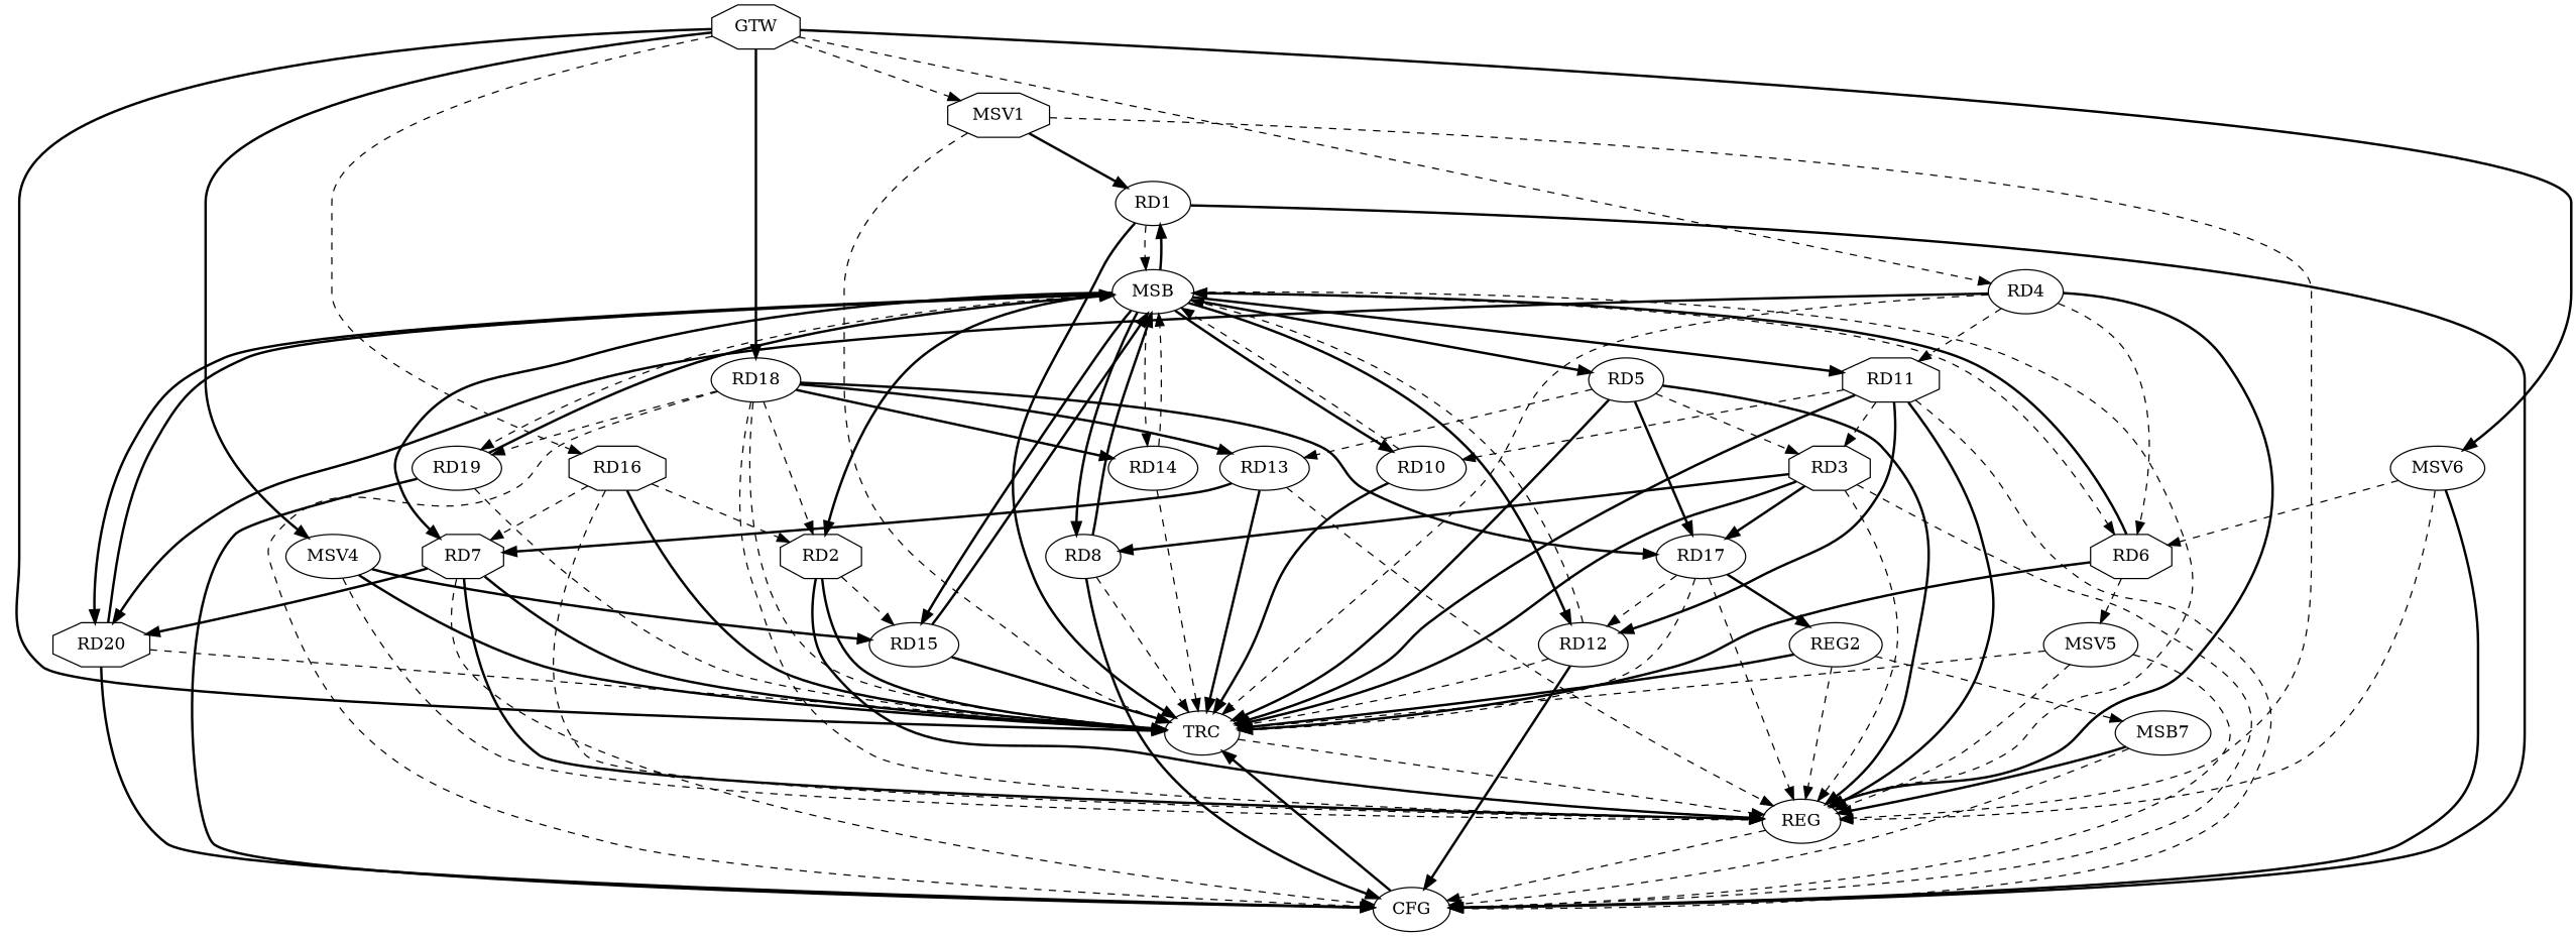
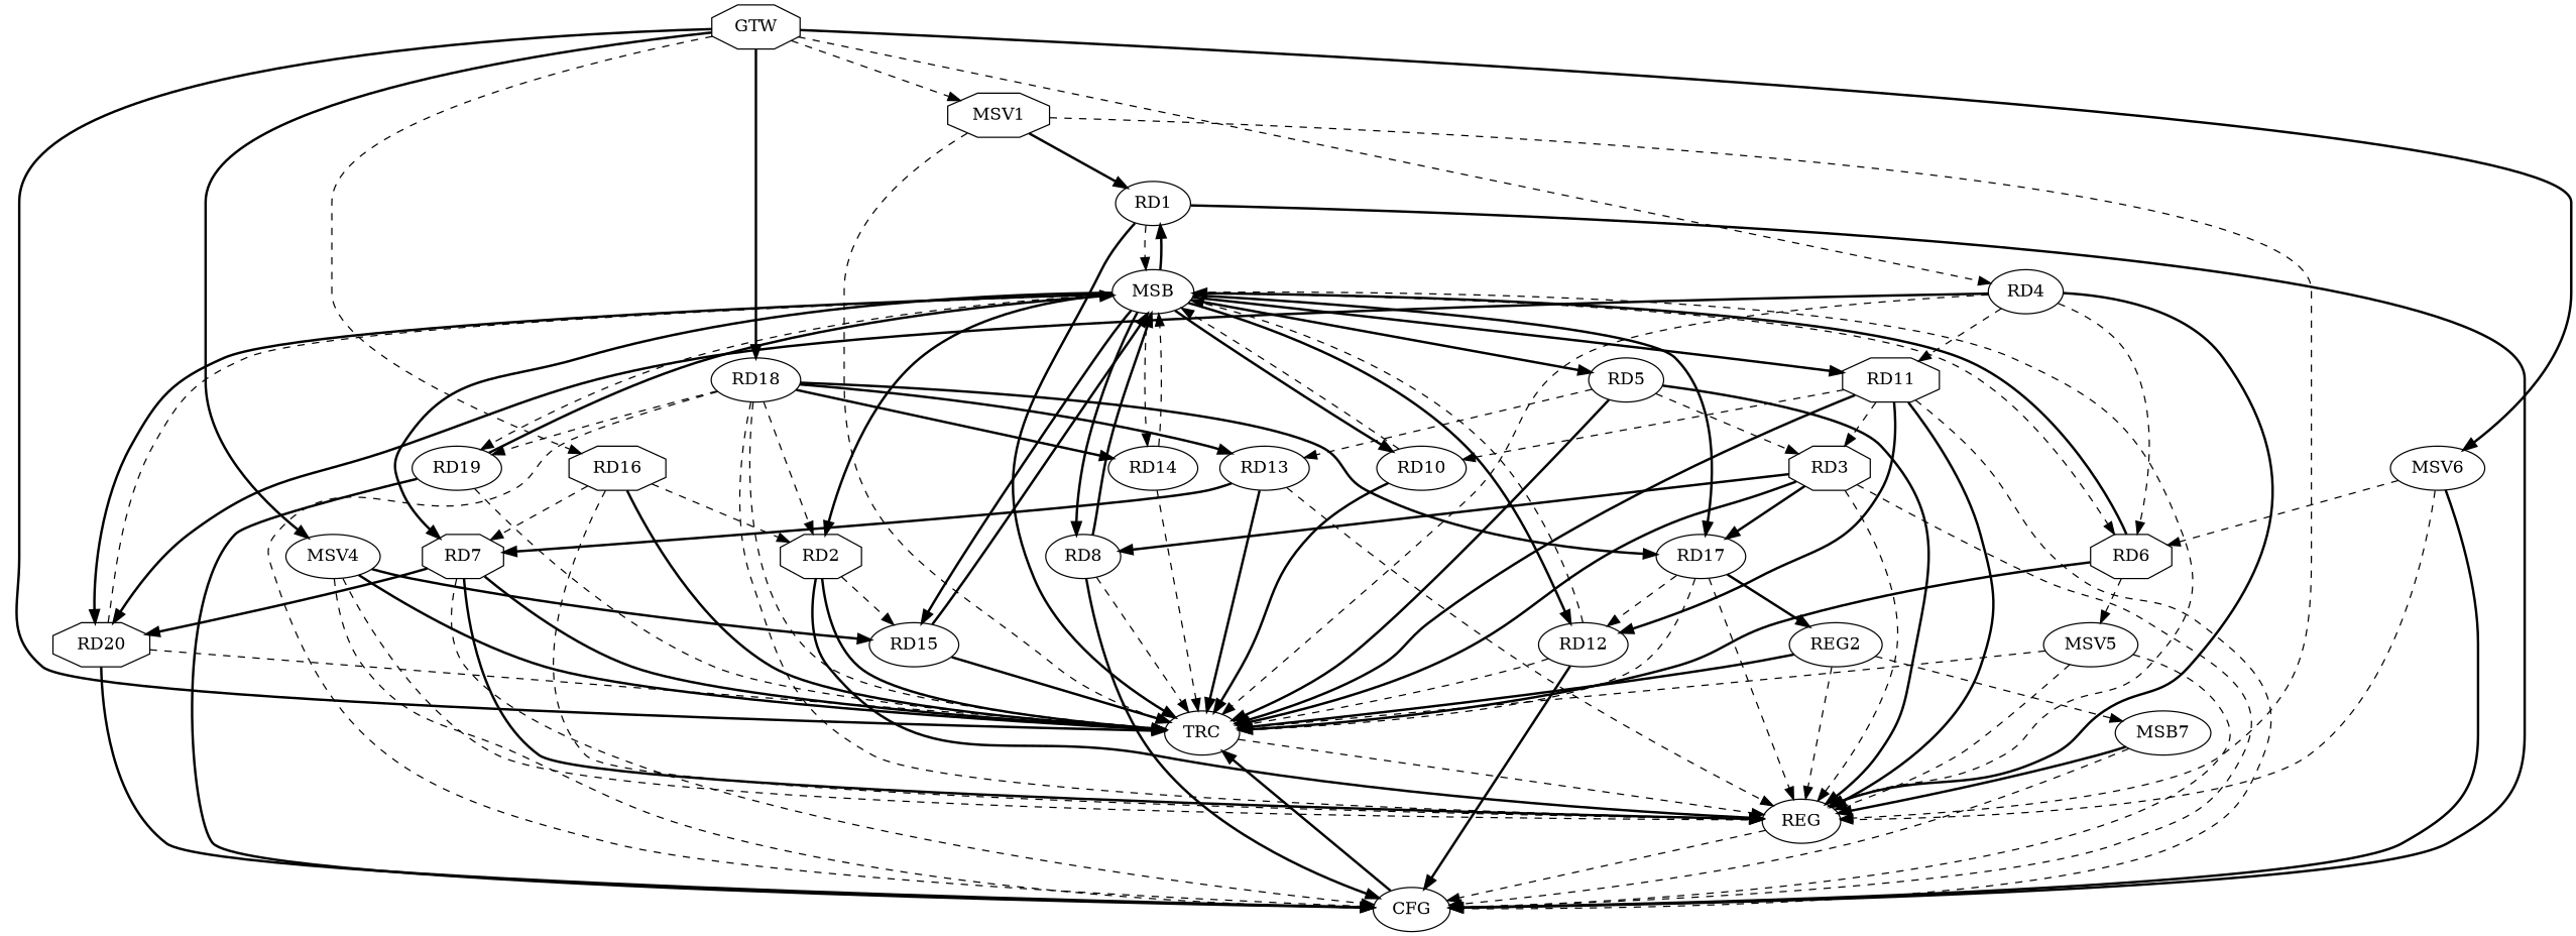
  strict digraph {
    node [shape=ellipse]
    edge [style=bold]
    n1 [label=RD1]
    n2 [label=MSB]
    n3 [label=CFG]
    n4 [label=TRC]
    n5 [label=RD2 shape=octagon]
    n6 [label=RD15]
    n7 [label=REG]
    n8 [label=RD8]
    n9 [label=RD17]
    n10 [label=RD6 shape=octagon]
    n11 [label=RD11 shape=octagon]
    n12 [label=RD20 shape=octagon]
    n13 [label=RD5]
    n14 [label=RD7 shape=octagon]
    n15 [label=RD10]
    n16 [label=RD12]
    n17 [label=RD14]
    n18 [label=RD19]
    n19 [label=RD3 shape=octagon]
    n20 [label=REG2]
    n21 [label=RD4]
    n22 [label=MSV5]
    n23 [label=RD13]
    n24 [label=RD16 shape=octagon]
    n25 [label=MSB7]
    n26 [label=RD18]
    n27 [label=GTW shape=octagon]
    n28 [label=MSV1 shape=octagon]
    n29 [label=MSV4]
    n30 [label=MSV6]
    n1 -> n2 [style=dashed]
    n1 -> n3
    n1 -> n4
    n2 -> n1
    n2 -> n5
    n2 -> n6
    n2 -> n7 [style=dashed]
    n2 -> n8
-   n13 -> n9
+   n2 -> n9
    n2 -> n10 [style=dashed]
    n2 -> n11
    n2 -> n12
    n2 -> n13
    n2 -> n14
    n2 -> n15
    n2 -> n16
    n2 -> n17 [style=dashed]
    n2 -> n18 [style=dashed]
    n3 -> n4
    n4 -> n7 [style=dashed]
    n5 -> n4
    n5 -> n6 [style=dashed]
    n5 -> n7
    n6 -> n2
    n6 -> n4
    n7 -> n3 [style=dashed]
    n8 -> n2
    n8 -> n3
    n8 -> n4 [style=dashed]
    n9 -> n4 [style=dashed]
    n9 -> n7 [style=dashed]
    n9 -> n16 [style=dashed]
    n9 -> n20
    n10 -> n2
    n10 -> n4
    n10 -> n22 [style=dashed]
    n11 -> n3 [style=dashed]
    n11 -> n4
    n11 -> n7
    n11 -> n15 [style=dashed]
    n11 -> n16
    n11 -> n19 [style=dashed]
-   n12 -> n2
+   n12 -> n2 [style=dashed]
    n12 -> n3
    n12 -> n4 [style=dashed]
    n13 -> n4
    n13 -> n7
    n13 -> n19 [style=dashed]
    n13 -> n23 [style=dashed]
    n14 -> n3 [style=dashed]
    n14 -> n4
    n14 -> n7
    n14 -> n12
    n15 -> n2 [style=dashed]
    n15 -> n4
    n16 -> n2 [style=dashed]
    n16 -> n3
    n16 -> n4 [style=dashed]
    n17 -> n2 [style=dashed]
    n17 -> n4 [style=dashed]
    n18 -> n2
    n18 -> n3
    n18 -> n4 [style=dashed]
    n19 -> n3 [style=dashed]
    n19 -> n4
    n19 -> n7 [style=dashed]
    n19 -> n8
    n19 -> n9
    n20 -> n4
    n20 -> n7 [style=dashed]
    n20 -> n25 [style=dashed]
    n21 -> n4 [style=dashed]
    n21 -> n7
    n21 -> n10 [style=dashed]
    n21 -> n11 [style=dashed]
    n21 -> n12
    n22 -> n3 [style=dashed]
    n22 -> n4 [style=dashed]
    n22 -> n7 [style=dashed]
    n23 -> n4
    n23 -> n7 [style=dashed]
    n23 -> n14
    n24 -> n4
    n24 -> n5 [style=dashed]
    n24 -> n7 [style=dashed]
    n24 -> n14 [style=dashed]
    n25 -> n3 [style=dashed]
    n25 -> n7
    n26 -> n3 [style=dashed]
    n26 -> n4 [style=dashed]
    n26 -> n5 [style=dashed]
    n26 -> n7 [style=dashed]
    n26 -> n9
    n26 -> n17
    n26 -> n18 [style=dashed]
    n26 -> n23
    n27 -> n4
    n27 -> n21 [style=dashed]
    n27 -> n24 [style=dashed]
    n27 -> n26
    n27 -> n28 [style=dashed]
    n27 -> n29
    n27 -> n30
    n28 -> n1
    n28 -> n4 [style=dashed]
    n28 -> n7 [style=dashed]
+   n29 -> n3 [style=dashed]
    n29 -> n4
    n29 -> n6
    n29 -> n7 [style=dashed]
    n30 -> n3
    n30 -> n7 [style=dashed]
    n30 -> n10 [style=dashed]
  }
